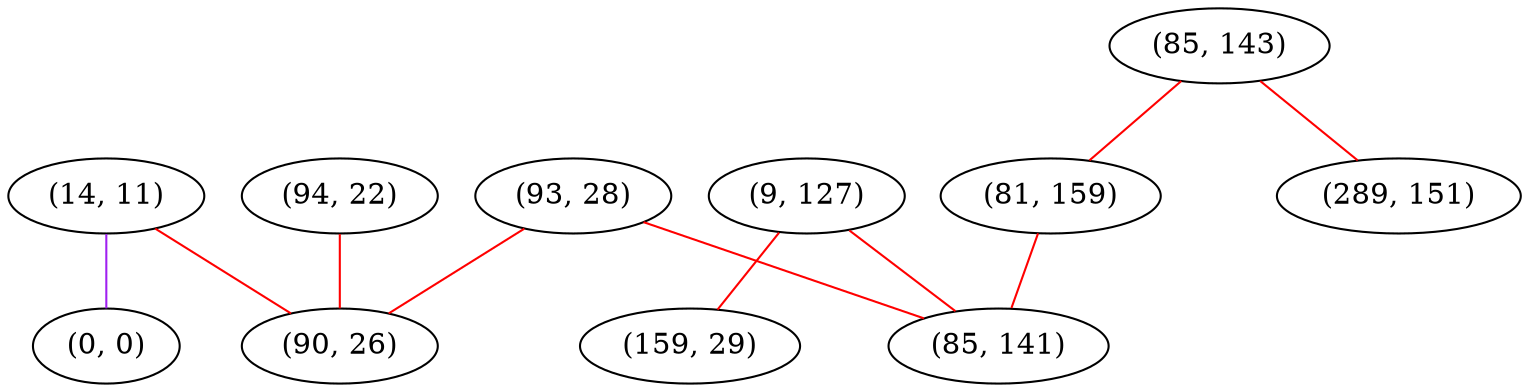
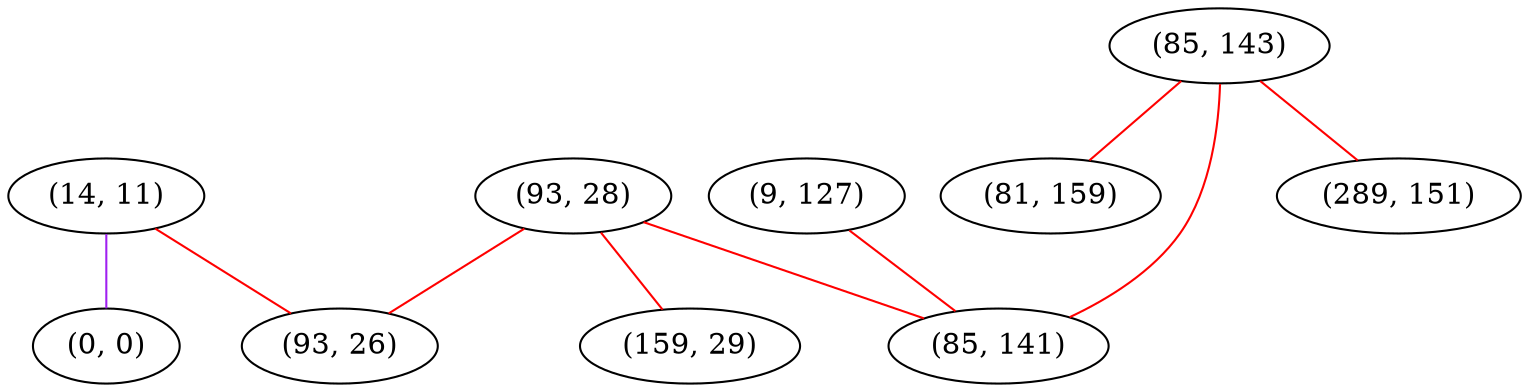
  graph {
    fontname="DejaVu Serif"
    node [fontname="DejaVu Serif"]
    edge [color=red fontname="DejaVu Serif" weight=1]
    "(14, 11)"
    "(0, 0)"
-   "(93, 26)" [label="(90, 26)"]
+   "(93, 26)"
    "(93, 28)"
    n5 [label="(159, 29)"]
    "(85, 141)"
    "(85, 143)"
    "(289, 151)"
    "(81, 159)"
    "(9, 127)"
-   "(94, 22)"
    "(14, 11)" -- "(0, 0)" [color=purple weight=4]
    "(14, 11)" -- "(93, 26)"
    "(93, 28)" -- "(93, 26)"
-   "(9, 127)" -- n5
+   "(93, 28)" -- n5
    "(93, 28)" -- "(85, 141)"
-   "(81, 159)" -- "(85, 141)"
+   "(85, 143)" -- "(85, 141)"
    "(85, 143)" -- "(289, 151)"
    "(85, 143)" -- "(81, 159)"
    "(9, 127)" -- "(85, 141)"
-   "(94, 22)" -- "(93, 26)"
  }
